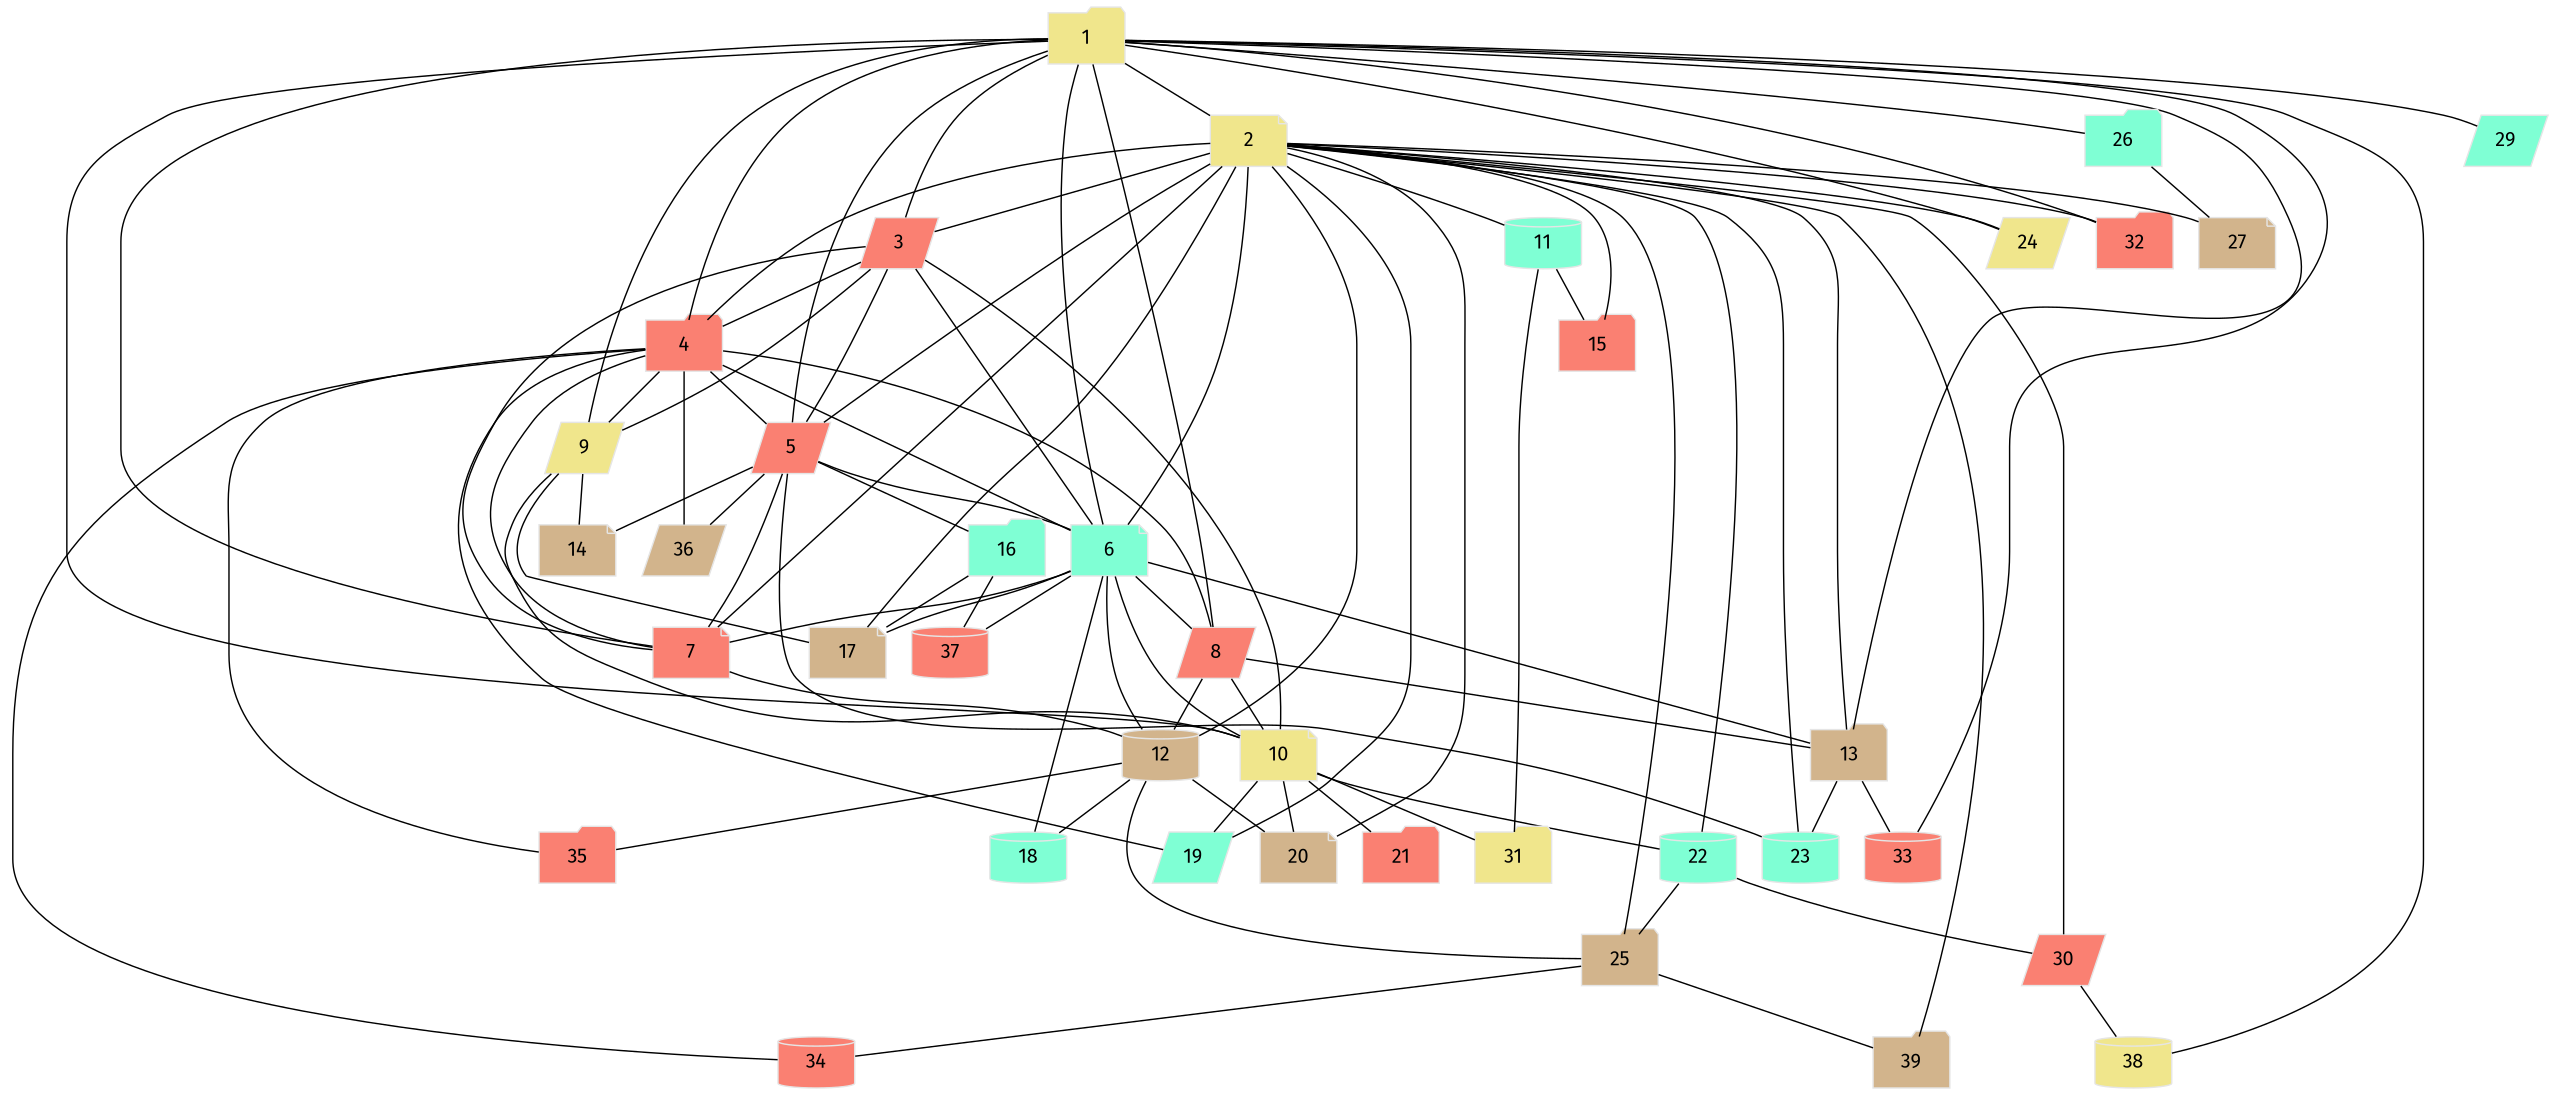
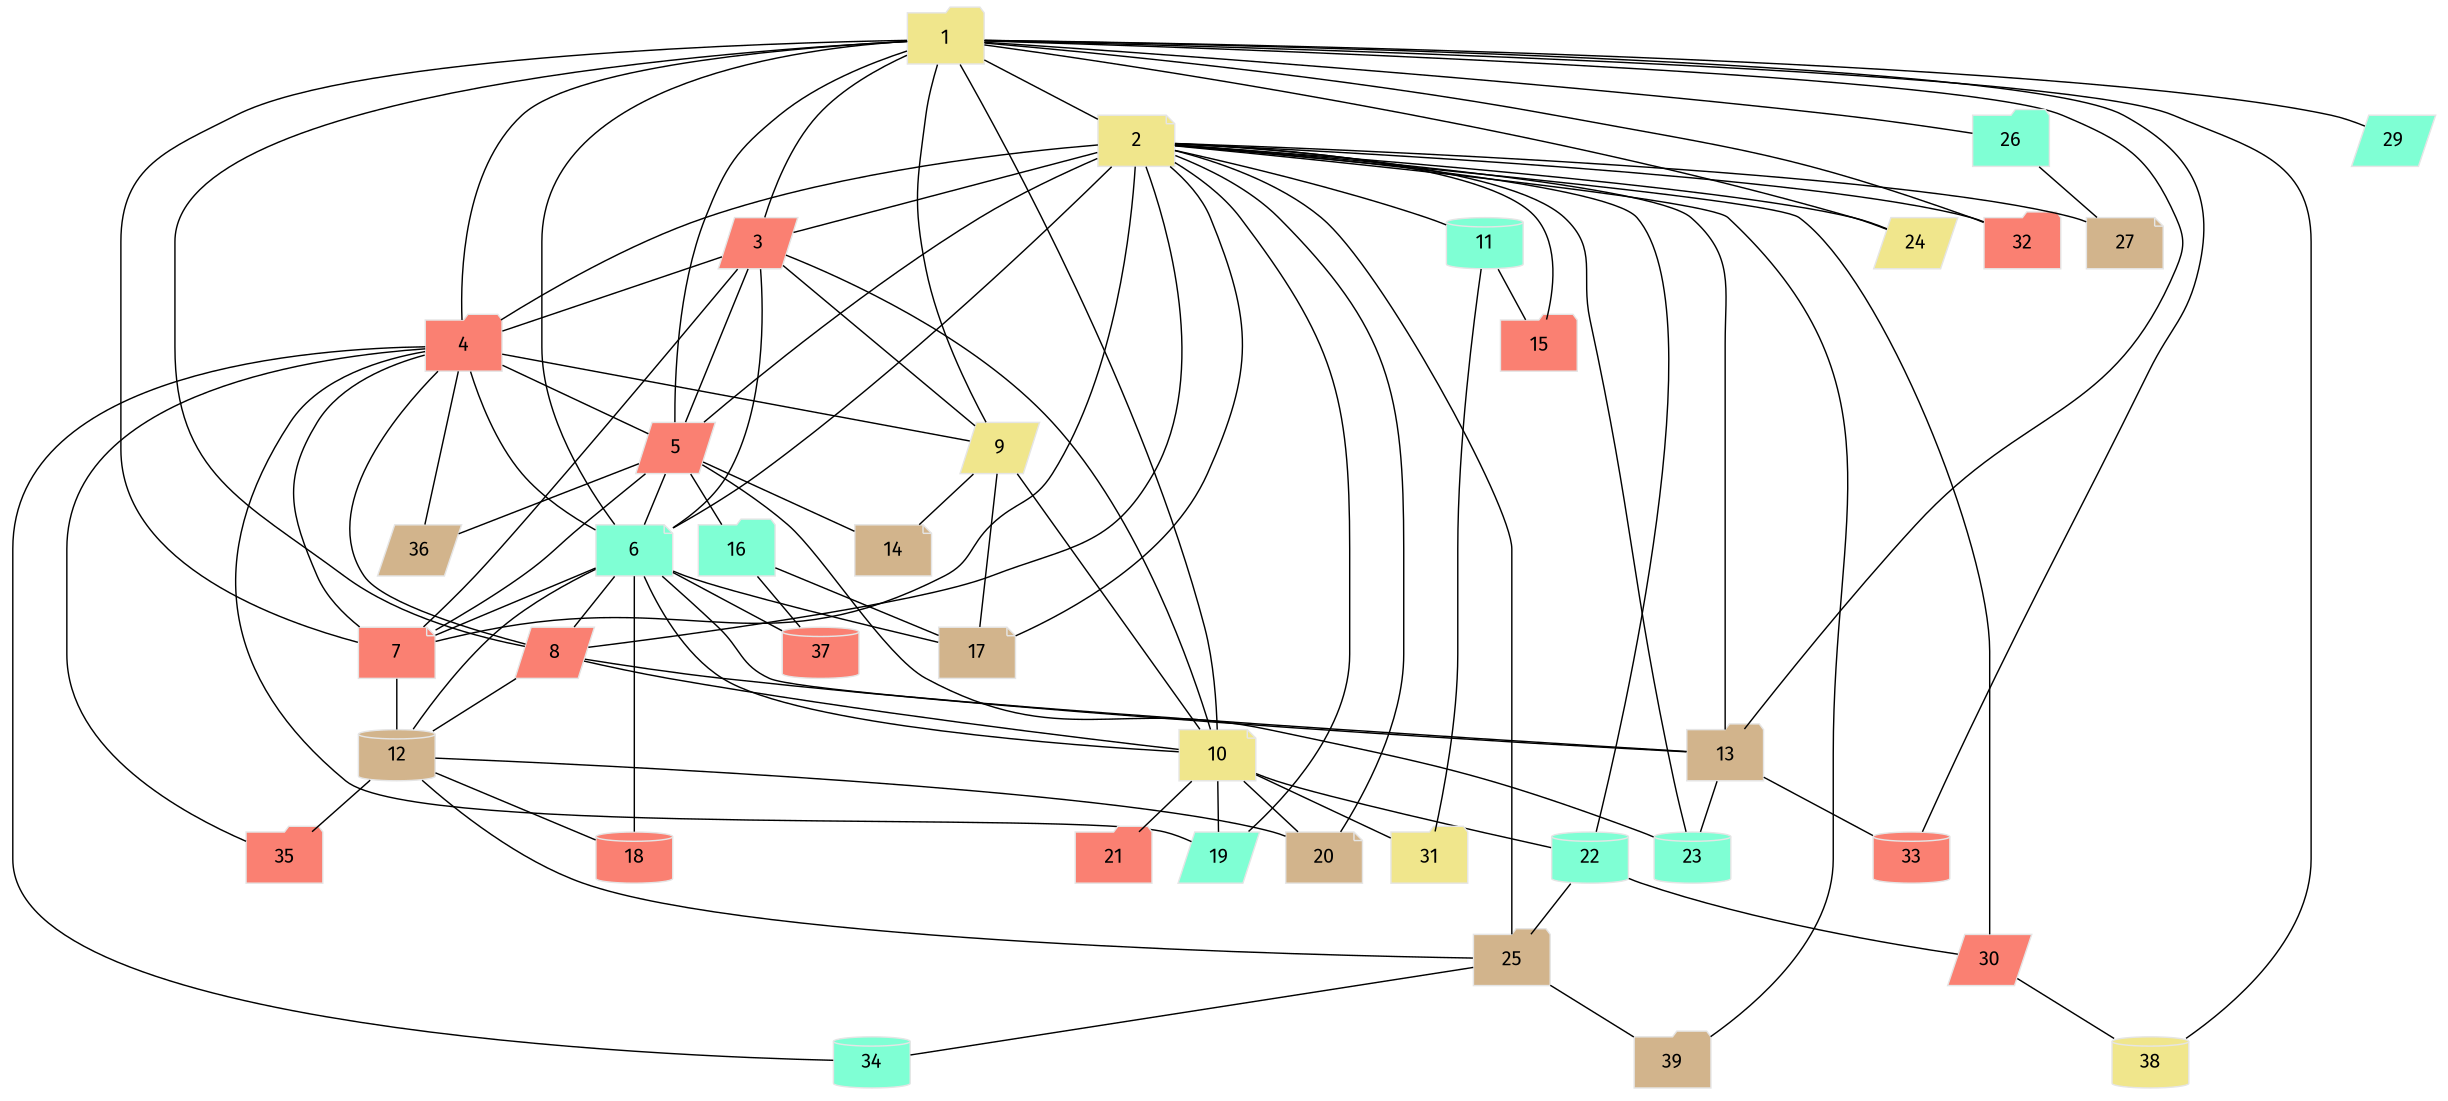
  graph {
    fontname="Fira Sans"
    node [color=gray90 fillcolor=salmon fontname="Fira Sans" shape=folder style=filled]
    edge [fontname="Fira Sans" weight=1.0]
    1 [fillcolor=khaki]
    2 [fillcolor=khaki shape=note]
    3 [shape=parallelogram]
    4
    5 [shape=parallelogram]
    6 [fillcolor=aquamarine shape=note]
    7 [shape=note]
    8 [shape=parallelogram]
    9 [fillcolor=khaki shape=parallelogram]
    10 [fillcolor=khaki shape=note]
    13 [fillcolor=tan]
    24 [fillcolor=khaki shape=parallelogram]
    26 [fillcolor=aquamarine]
    29 [fillcolor=aquamarine shape=parallelogram]
    32
    33 [shape=cylinder]
    38 [fillcolor=khaki shape=cylinder]
    11 [fillcolor=aquamarine shape=cylinder]
    12 [fillcolor=tan shape=cylinder]
    15
    17 [fillcolor=tan shape=note]
    19 [fillcolor=aquamarine shape=parallelogram]
    20 [fillcolor=tan shape=note]
    22 [fillcolor=aquamarine shape=cylinder]
    23 [fillcolor=aquamarine shape=cylinder]
    25 [fillcolor=tan]
    27 [fillcolor=tan shape=note]
    30 [shape=parallelogram]
    39 [fillcolor=tan]
-   34 [shape=cylinder]
+   34 [fillcolor=aquamarine shape=cylinder]
    35
    36 [fillcolor=tan shape=parallelogram]
    16 [fillcolor=aquamarine]
    14 [fillcolor=tan shape=note]
-   18 [fillcolor=aquamarine shape=cylinder]
+   18 [shape=cylinder]
    37 [shape=cylinder]
    21
    31 [fillcolor=khaki]
    1 -- 2 [weight=3.0]
    1 -- 3
    1 -- 4 [weight=2.0]
    1 -- 5
    1 -- 6 [weight=2.0]
    1 -- 7
    1 -- 8 [weight=2.0]
    1 -- 9
    1 -- 10 [weight=2.0]
    1 -- 13
    1 -- 24
    1 -- 26
    1 -- 29
    1 -- 32
    1 -- 33
    1 -- 38
    2 -- 3 [weight=2.0]
    2 -- 4 [weight=4.0]
    2 -- 5 [weight=2.0]
    2 -- 6 [weight=4.0]
    2 -- 7 [weight=2.0]
    2 -- 13 [weight=2.0]
    2 -- 24
    2 -- 32
    2 -- 11
-   2 -- 12
+   2 -- 8
    2 -- 15
    2 -- 17
    2 -- 19
    2 -- 20
    2 -- 22
    2 -- 23
    2 -- 25
    2 -- 27
    2 -- 30
    2 -- 39
    3 -- 4 [weight=2.0]
    3 -- 5 [weight=2.0]
    3 -- 6 [weight=2.0]
    3 -- 7
    3 -- 9
    3 -- 10 [weight=7.0]
    4 -- 5 [weight=2.0]
    4 -- 6 [weight=4.0]
    4 -- 7 [weight=3.0]
    4 -- 8 [weight=2.0]
    4 -- 9
    4 -- 19
    4 -- 34
    4 -- 35
    4 -- 36
    5 -- 6 [weight=3.0]
    5 -- 7 [weight=2.0]
    5 -- 23
    5 -- 36
    5 -- 16
    5 -- 14
    6 -- 7 [weight=2.0]
    6 -- 8
    6 -- 10 [weight=2.0]
    6 -- 13
    6 -- 12
    6 -- 17 [weight=2.0]
    6 -- 18 [weight=3.0]
    6 -- 37
    7 -- 12 [weight=8.0]
    8 -- 10
    8 -- 13
    8 -- 12 [weight=2.0]
    9 -- 10
    9 -- 17
    9 -- 14
    10 -- 19
    10 -- 20
    10 -- 22
    10 -- 21 [weight=2.0]
    10 -- 31
    13 -- 33
    13 -- 23
    26 -- 27
    11 -- 15
    11 -- 31
    12 -- 20
    12 -- 25
    12 -- 35
    12 -- 18
    22 -- 25
    22 -- 30
    25 -- 39
    25 -- 34
    30 -- 38
    16 -- 17
    16 -- 37
  }
